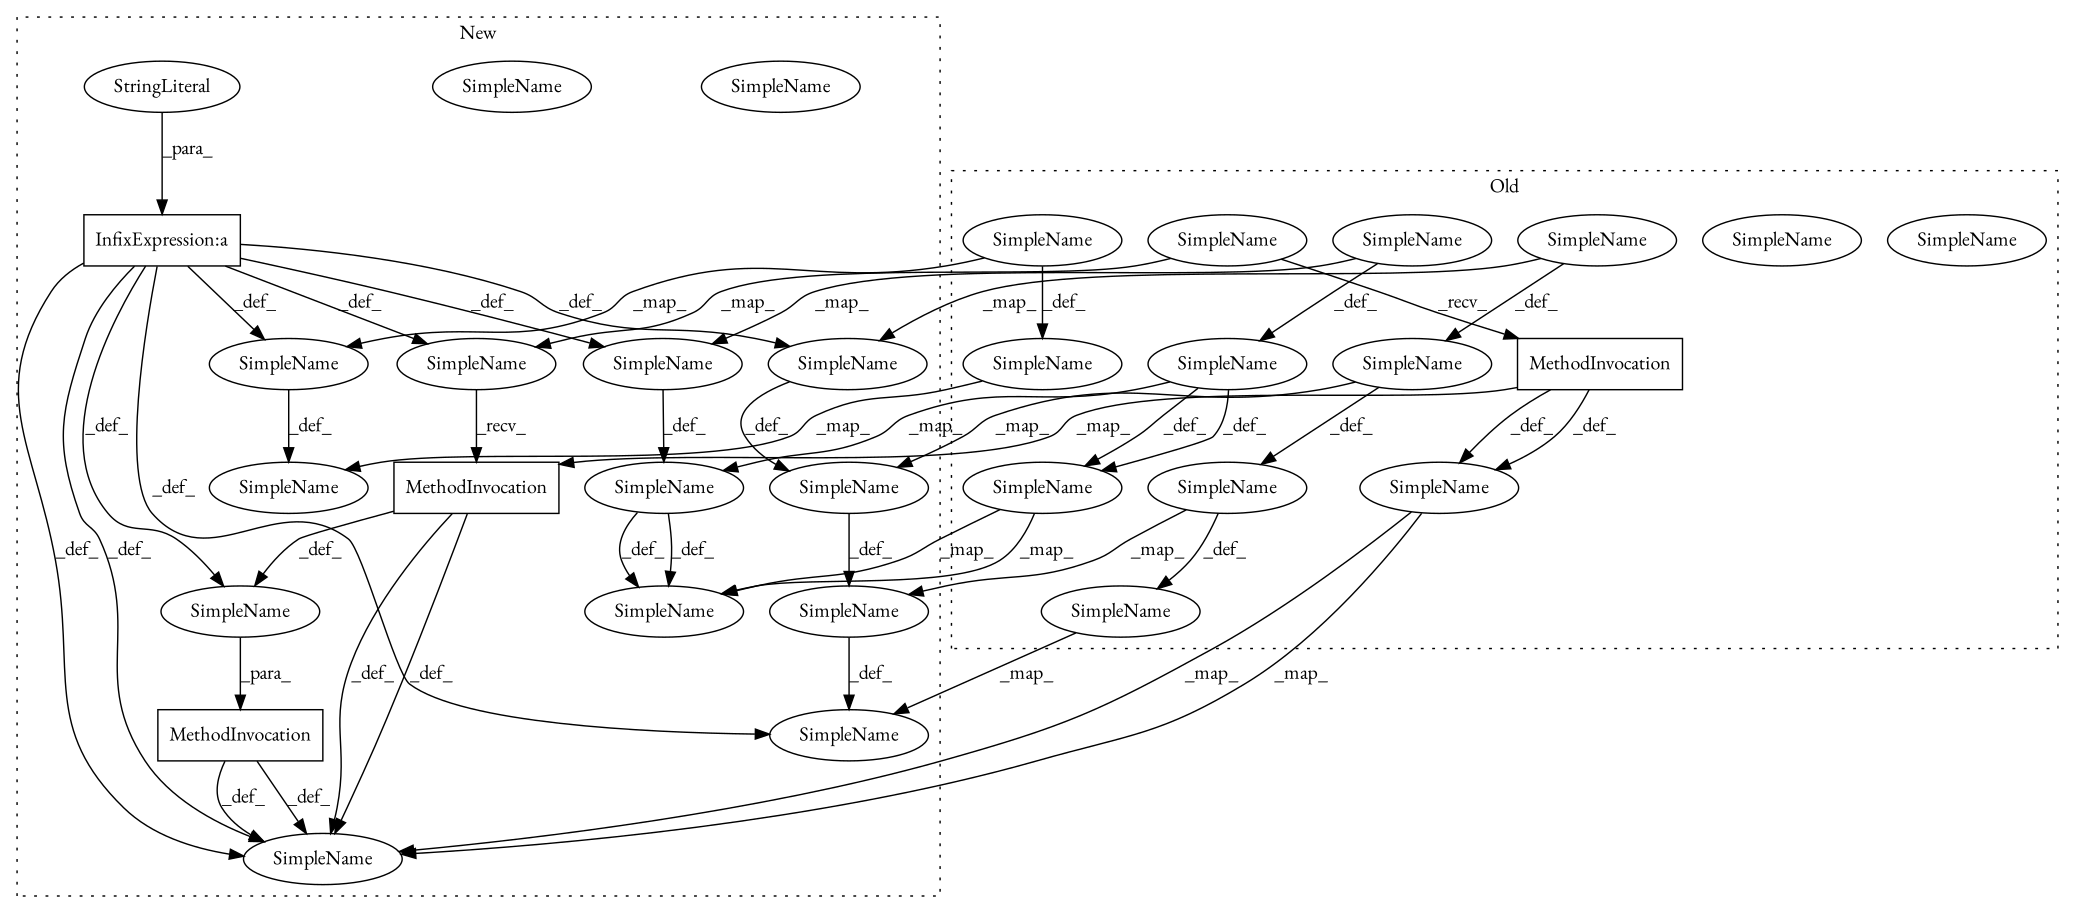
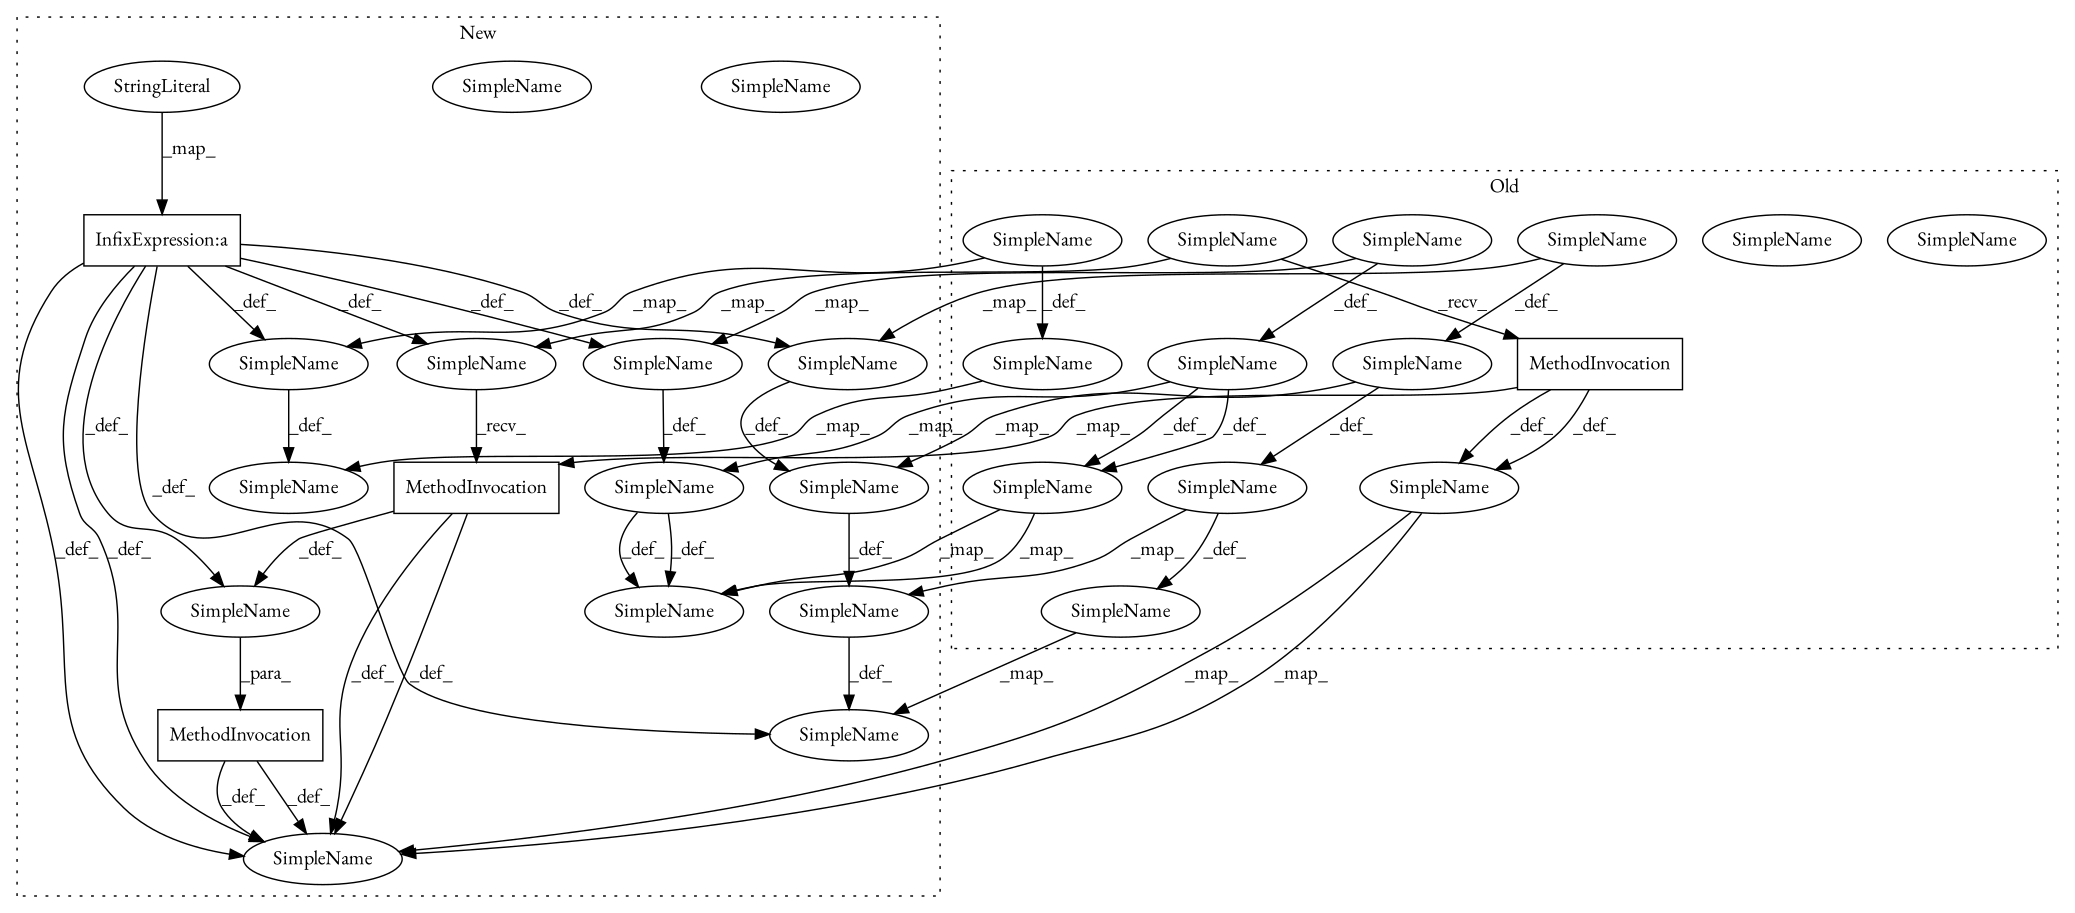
  digraph {
    fontname="EB Garamond"
    node [a=42 l=11 s=1081 shape=ellipse fontname="EB Garamond"]
    edge [fontname="EB Garamond"]
    n1 [a=32 l=8 label=MethodInvocation s=376 shape=box]
    n2 [label=SimpleName s=1232]
    n3 [label=SimpleName s=863]
    n4 [l=6 label=SimpleName]
    n5 [l=9 label=SimpleName s=354]
    n6 [l=6 label=SimpleName]
    n7 [l=10 label=SimpleName s=1052]
    n8 [l=7 label=SimpleName s=290]
    n9 [l=9 label=SimpleName s=1024]
    n10 [l=12 label=SimpleName s=1207]
    n11 [l=9 label=SimpleName s=354]
    n12 [l=5 label=SimpleName s=841]
    n13 [label=SimpleName s=813]
    n14 [l=5 label=SimpleName s=891]
    n15 [a=32 l=8 label=MethodInvocation s=443 shape=box]
    n16 [a=32 l="5,1" label=MethodInvocation s="430,451" shape=box]
    n17 [label=SimpleName s=943]
    n18 [l=5 label=SimpleName s=921]
    n19 [l=7 label=SimpleName s=320]
    n20 [label=SimpleName s=893]
    n21 [l=6 label=SimpleName s=1161]
    n22 [label=SimpleName s=1312]
    n23 [label=SimpleName l="" s=""]
    n24 [l=5 label=SimpleName s=971]
    n25 [l=6 label=SimpleName s=1161]
    n26 [l=9 label=SimpleName s=416]
    n27 [l=9 label=SimpleName s=416]
    n28 [l=12 label=SimpleName s=1287]
    n29 [l=9 label=SimpleName s=1104]
    n30 [l=10 label=SimpleName s=1132]
    n31 [a=45 l=36 label=StringLiteral s=345]
    n32 [a=27 l=3 label="InfixExpression:a" s=381 shape=box]
    subgraph cluster_1 {
      label=Old
      style=dotted
      n1
      n2
      n3
      n4
      n5
      n6
      n7
      n8
      n9
      n10
      n11
      n12
      n13
      n14
    }
    subgraph cluster_2 {
      label=New
      style=dotted
      n15
      n16
      n17
      n18
      n19
      n20
      n21
      n22
      n23
      n24
      n25
      n26
      n27
      n28
      n29
      n30
      n31
      n32
    }
    n1 -> n11 [label=_def_]
    n1 -> n11 [label=_def_]
    n1 -> n15 [label=_map_]
    n2 -> n22 [label=_map_]
    n3 -> n14 [label=_def_]
    n3 -> n17 [label=_map_]
    n6 -> n25 [label=_map_]
    n6 -> n25 [label=_map_]
    n7 -> n6 [label=_def_]
    n7 -> n6 [label=_def_]
    n7 -> n30 [label=_map_]
    n8 -> n1 [label=_recv_]
    n8 -> n19 [label=_map_]
    n9 -> n7 [label=_def_]
    n9 -> n29 [label=_map_]
    n10 -> n2 [label=_def_]
    n10 -> n28 [label=_map_]
    n11 -> n27 [label=_map_]
    n11 -> n27 [label=_map_]
    n12 -> n3 [label=_def_]
    n12 -> n18 [label=_map_]
    n13 -> n12 [label=_def_]
    n13 -> n20 [label=_map_]
    n14 -> n24 [label=_map_]
    n15 -> n23 [label=_def_]
    n15 -> n27 [label=_def_]
    n15 -> n27 [label=_def_]
    n16 -> n27 [label=_def_]
    n16 -> n27 [label=_def_]
    n17 -> n24 [label=_def_]
    n18 -> n17 [label=_def_]
    n19 -> n15 [label=_recv_]
    n20 -> n18 [label=_def_]
    n23 -> n16 [label=_para_]
    n28 -> n22 [label=_def_]
    n29 -> n30 [label=_def_]
    n30 -> n25 [label=_def_]
    n30 -> n25 [label=_def_]
-   n31 -> n32 [label=_para_]
+   n31 -> n32 [label=_map_]
    n32 -> n19 [label=_def_]
    n32 -> n20 [label=_def_]
    n32 -> n23 [label=_def_]
    n32 -> n24 [label=_def_]
    n32 -> n27 [label=_def_]
    n32 -> n27 [label=_def_]
    n32 -> n28 [label=_def_]
    n32 -> n29 [label=_def_]
  }
